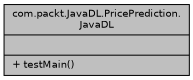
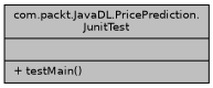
  digraph {
-   n1 [color=black fillcolor=grey75 fontcolor=black fontname=Helvetica fontsize=10 height=0.2 label="{com.packt.JavaDL.PricePrediction.\lJavaDL\n||+ testMain()\l}" shape=record style=filled width=0.4]
+   n1 [color=black fillcolor=grey75 fontcolor=black fontname=Helvetica fontsize=10 height=0.2 label="{com.packt.JavaDL.PricePrediction.\lJunitTest\n||+ testMain()\l}" shape=record style=filled width=0.4]
  }
